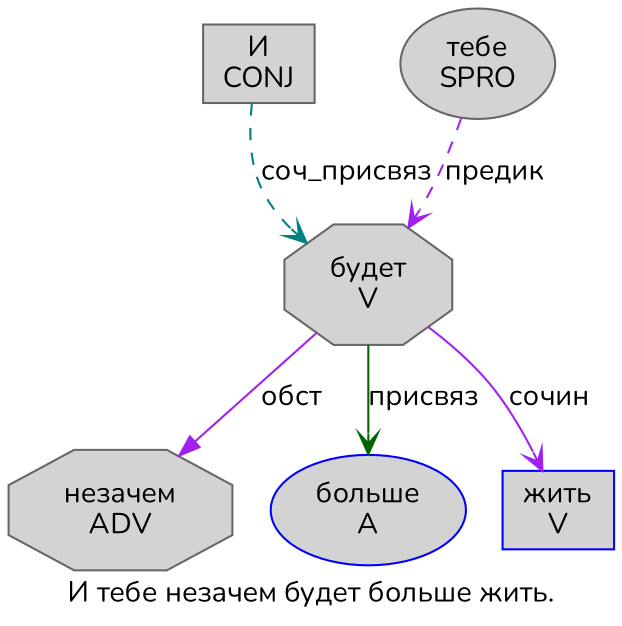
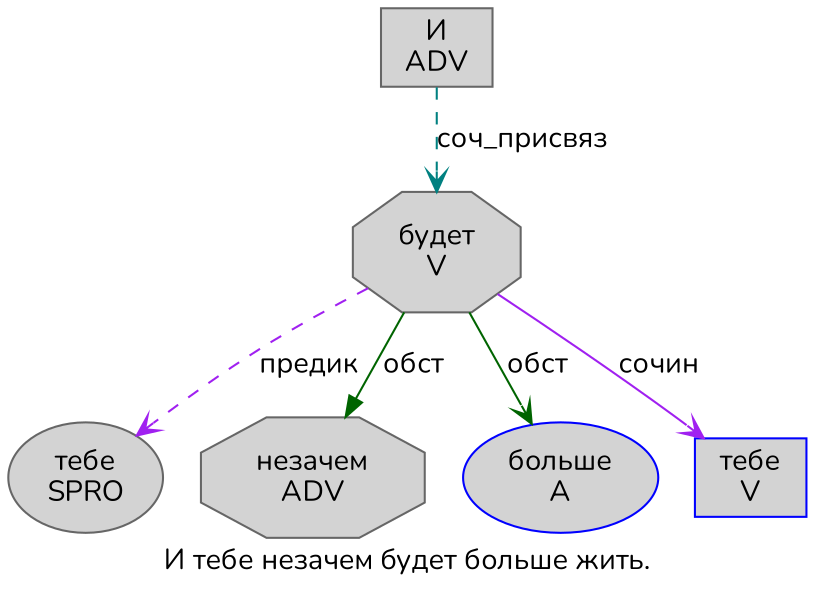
  digraph {
    fontname=Nunito
    label="И тебе незачем будет больше жить."
    node [color=gray40 fillcolor=lightgray fontname=Nunito penwidth=1 shape=box style=filled]
    edge [arrowhead=vee color=purple fontname=Nunito style=solid]
-   n1 [label="И\nCONJ"]
+   n1 [label="И\nADV"]
    n2 [label="будет\nV" shape=octagon]
    n3 [label="тебе\nSPRO" shape=ellipse]
    n4 [label="незачем\nADV" shape=octagon]
    n5 [color=blue label="больше\nA" shape=ellipse]
-   n6 [color=blue label="жить\nV"]
+   n6 [color=blue label="тебе\nV"]
    n1 -> n2 [color=teal label="соч_присвяз" style=dashed]
-   n3 -> n2 [label="предик" style=dashed]
-   n2 -> n4 [arrowhead=normal label="обст"]
-   n2 -> n5 [color=darkgreen label="присвяз"]
+   n2 -> n3 [label="предик" style=dashed]
+   n2 -> n4 [arrowhead=normal color=darkgreen label="обст"]
+   n2 -> n5 [color=darkgreen label="обст"]
    n2 -> n6 [label="сочин"]
  }
